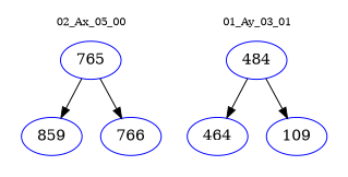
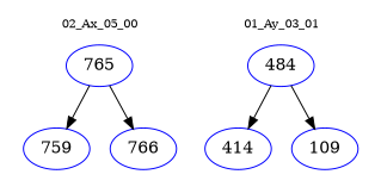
  digraph {
    node [color=blue]
    edge [color=black]
    n1 [label=765]
-   n2 [label=859]
+   n2 [label=759]
    n3 [label=766]
    n4 [label=484]
-   n5 [label=464]
+   n5 [label=414]
    n6 [label=109]
    subgraph cluster_1 {
      color=white
      fontsize=10
      label="02_Ax_05_00"
      n1
      n2
      n3
    }
    subgraph cluster_2 {
      color=white
      fontsize=10
      label="01_Ay_03_01"
      n4
      n5
      n6
    }
    n1 -> n2
    n1 -> n3
    n4 -> n5
    n4 -> n6
  }
